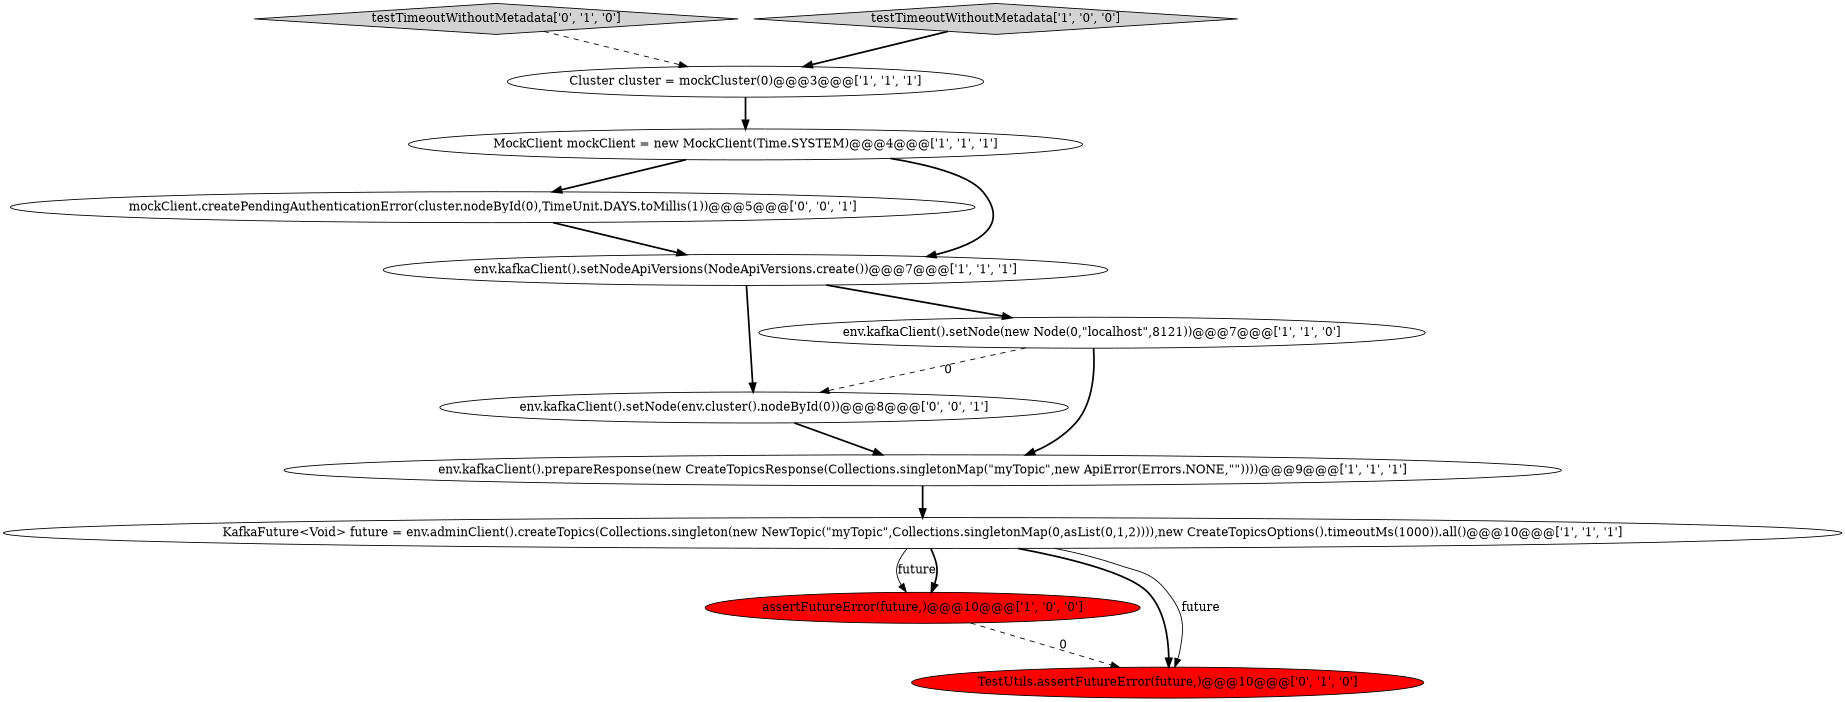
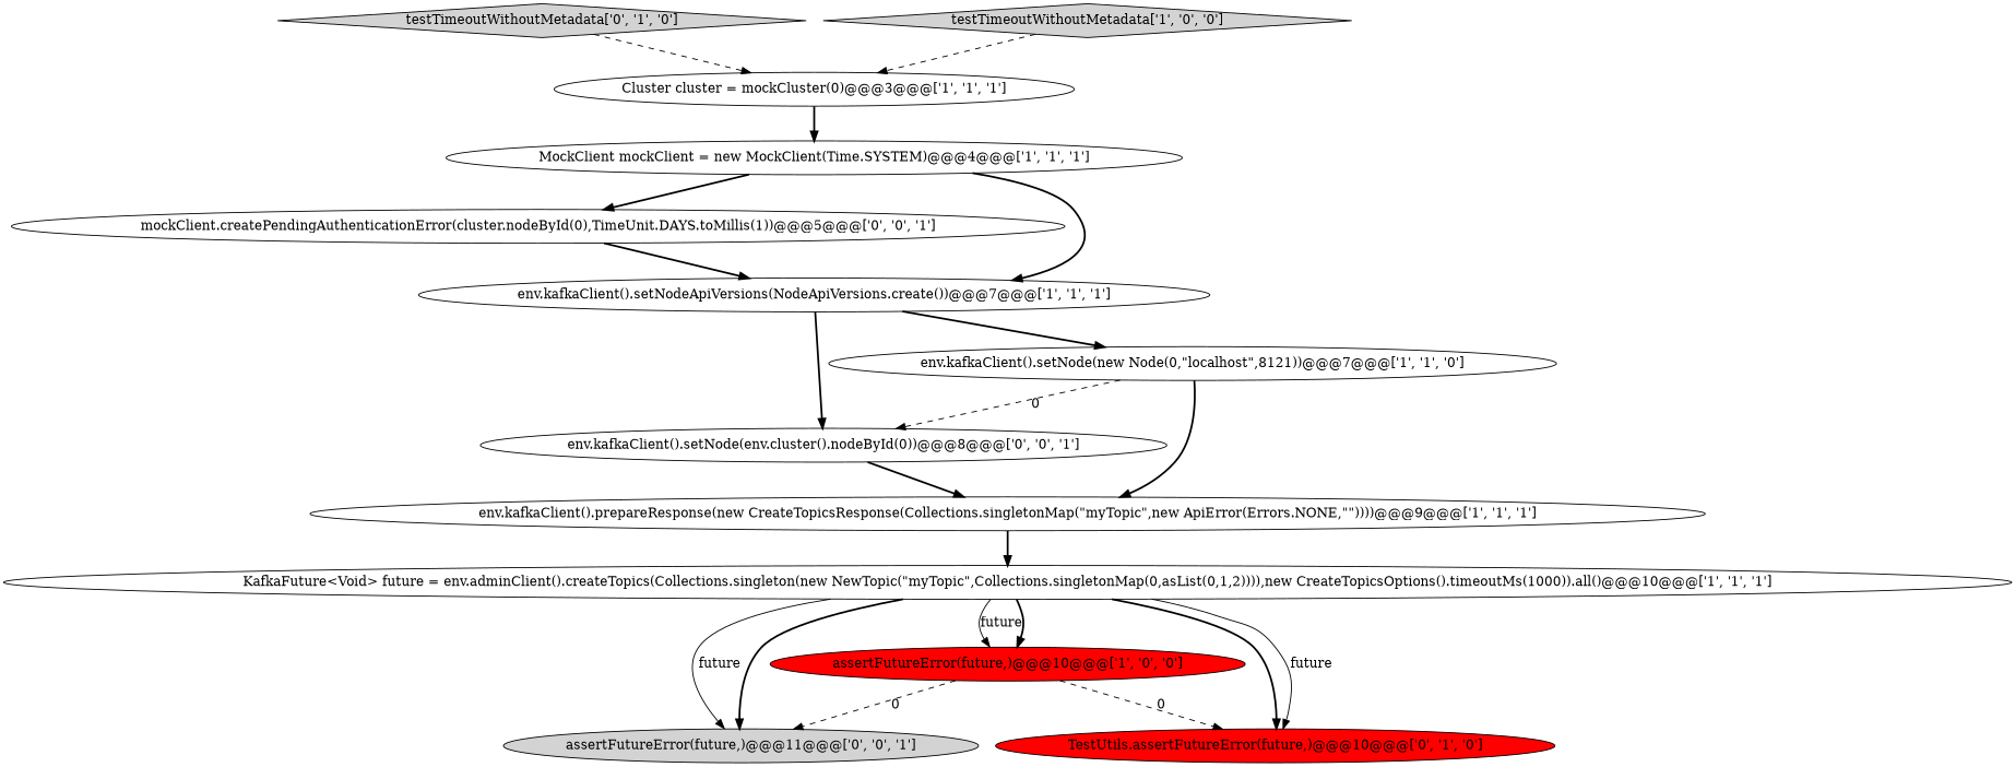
  digraph {
    node [fillcolor=white shape=ellipse style=filled]
    edge [style=bold]
    n1 [fillcolor=red label="assertFutureError(future,)@@@10@@@['1', '0', '0']"]
+   n2 [fillcolor=lightgray label="assertFutureError(future,)@@@11@@@['0', '0', '1']"]
    n3 [fillcolor=red label="TestUtils.assertFutureError(future,)@@@10@@@['0', '1', '0']"]
    n4 [label="env.kafkaClient().prepareResponse(new CreateTopicsResponse(Collections.singletonMap(\"myTopic\",new ApiError(Errors.NONE,\"\"))))@@@9@@@['1', '1', '1']"]
    n5 [label="KafkaFuture<Void> future = env.adminClient().createTopics(Collections.singleton(new NewTopic(\"myTopic\",Collections.singletonMap(0,asList(0,1,2)))),new CreateTopicsOptions().timeoutMs(1000)).all()@@@10@@@['1', '1', '1']"]
    n6 [label="mockClient.createPendingAuthenticationError(cluster.nodeById(0),TimeUnit.DAYS.toMillis(1))@@@5@@@['0', '0', '1']"]
    n7 [label="env.kafkaClient().setNodeApiVersions(NodeApiVersions.create())@@@7@@@['1', '1', '1']"]
    n8 [label="env.kafkaClient().setNode(env.cluster().nodeById(0))@@@8@@@['0', '0', '1']"]
    n9 [label="env.kafkaClient().setNode(new Node(0,\"localhost\",8121))@@@7@@@['1', '1', '0']"]
    n10 [label="MockClient mockClient = new MockClient(Time.SYSTEM)@@@4@@@['1', '1', '1']"]
    n11 [fillcolor=lightgray label="testTimeoutWithoutMetadata['0', '1', '0']" shape=diamond]
    n12 [label="Cluster cluster = mockCluster(0)@@@3@@@['1', '1', '1']"]
    n13 [fillcolor=lightgray label="testTimeoutWithoutMetadata['1', '0', '0']" shape=diamond]
+   n1 -> n2 [label=0 style=dashed]
    n1 -> n3 [label=0 style=dashed]
    n4 -> n5
    n5 -> n1 [label=future style=solid]
    n5 -> n1
+   n5 -> n2
+   n5 -> n2 [label=future style=solid]
    n5 -> n3
    n5 -> n3 [label=future style=solid]
    n6 -> n7
    n7 -> n8
    n7 -> n9
    n8 -> n4
    n9 -> n4
    n9 -> n8 [label=0 style=dashed]
    n10 -> n6
    n10 -> n7
    n11 -> n12 [style=dashed]
    n12 -> n10
-   n13 -> n12
+   n13 -> n12 [style=dashed]
  }
